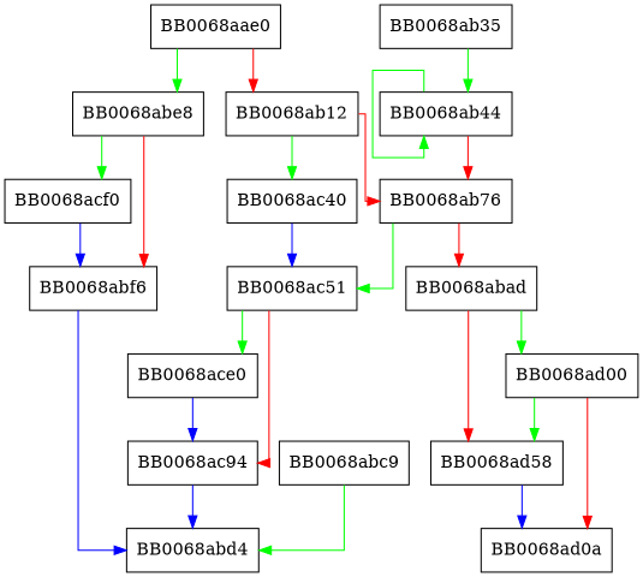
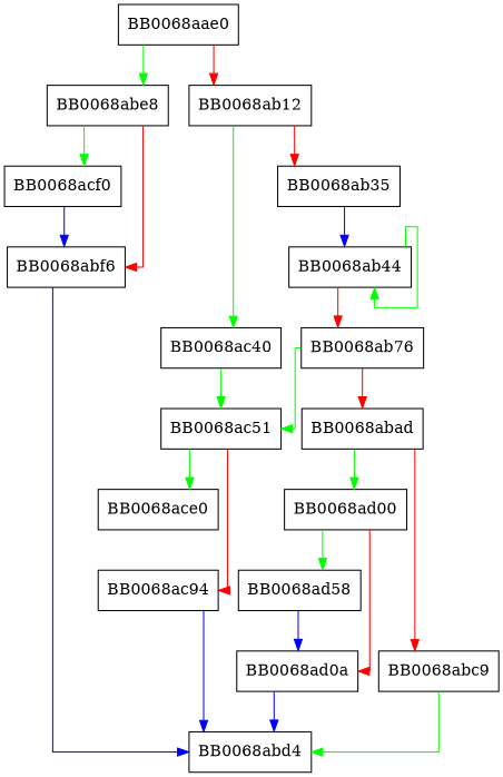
  digraph {
    splines=ortho
    node [shape=box]
    edge [color=green]
    BB0068aae0
    BB0068abe8
    BB0068ab12
    BB0068acf0
    BB0068abf6
    BB0068ac40
    BB0068ab35
    BB0068abd4
    BB0068ac51
    BB0068ab44
    BB0068ace0
    n12 [label=BB0068ac94]
    BB0068ab76
    BB0068abad
    BB0068ad00
    BB0068abc9
    BB0068ad58
    BB0068ad0a
    BB0068aae0 -> BB0068abe8
    BB0068aae0 -> BB0068ab12 [color=red]
    BB0068abe8 -> BB0068acf0
    BB0068abe8 -> BB0068abf6 [color=red]
    BB0068ab12 -> BB0068ac40
-   BB0068ab12 -> BB0068ab76 [color=red]
+   BB0068ab12 -> BB0068ab35 [color=red]
    BB0068acf0 -> BB0068abf6 [color=blue]
    BB0068abf6 -> BB0068abd4 [color=blue]
-   BB0068ac40 -> BB0068ac51 [color=blue]
-   BB0068ab35 -> BB0068ab44
+   BB0068ac40 -> BB0068ac51
+   BB0068ab35 -> BB0068ab44 [color=blue]
    BB0068ac51 -> BB0068ace0
    BB0068ac51 -> n12 [color=red]
    BB0068ab44 -> BB0068ab44
    BB0068ab44 -> BB0068ab76 [color=red]
-   BB0068ace0 -> n12 [color=blue]
    n12 -> BB0068abd4 [color=blue]
    BB0068ab76 -> BB0068ac51
    BB0068ab76 -> BB0068abad [color=red]
    BB0068abad -> BB0068ad00
-   BB0068abad -> BB0068ad58 [color=red]
+   BB0068abad -> BB0068abc9 [color=red]
    BB0068ad00 -> BB0068ad58
    BB0068ad00 -> BB0068ad0a [color=red]
    BB0068abc9 -> BB0068abd4
    BB0068ad58 -> BB0068ad0a [color=blue]
+   BB0068ad0a -> BB0068abd4 [color=blue]
  }
